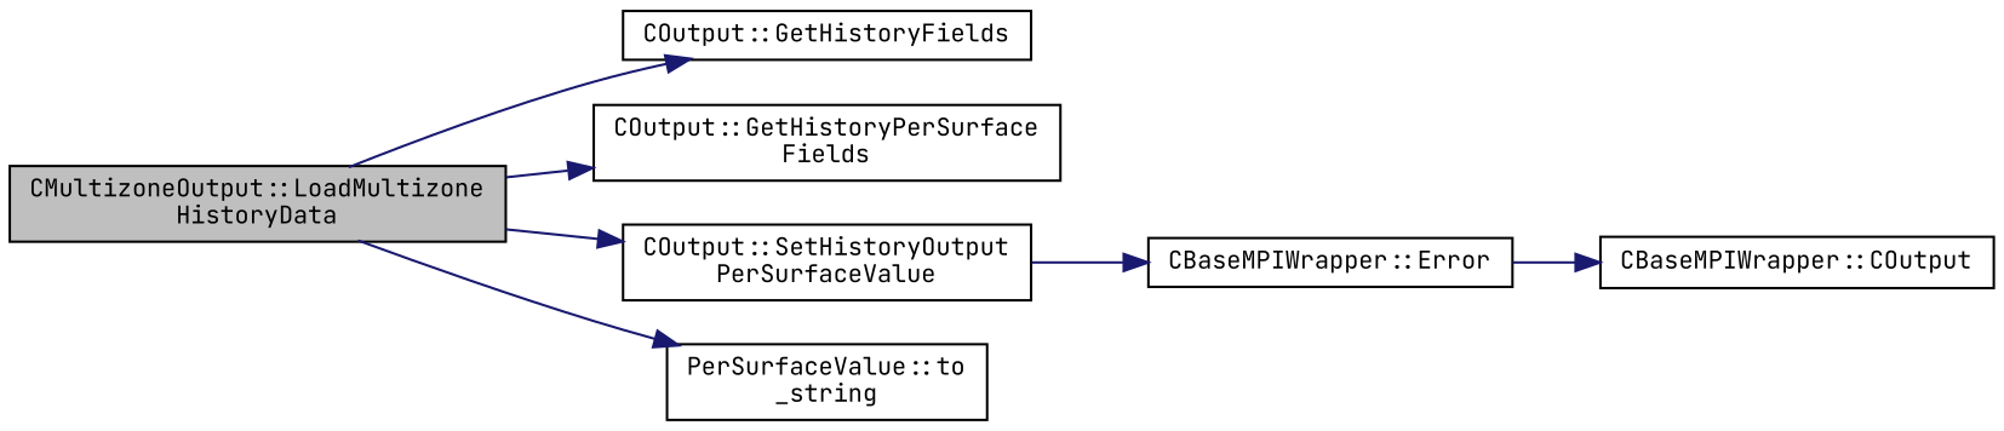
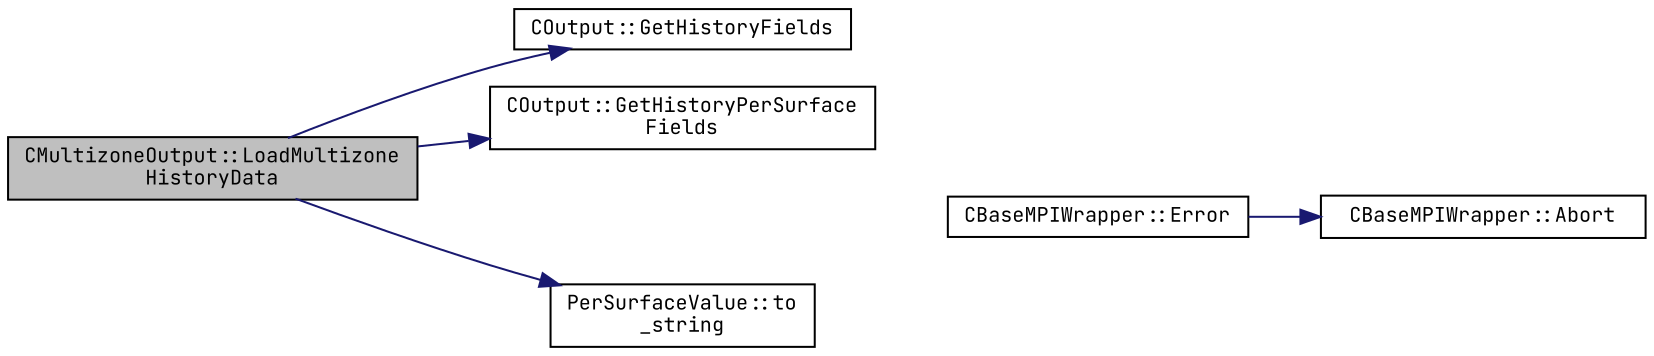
  digraph {
    fontname="JetBrains Mono"
    rankdir=LR
    node [color=black fillcolor=white fontname="JetBrains Mono" fontsize=10 shape=record style=filled]
    edge [color=midnightblue fontname="JetBrains Mono" fontsize=10 labelfontname=Helvetica labelfontsize=10 style=solid]
    n1 [fillcolor=grey75 fontcolor=black height=0.2 label="CMultizoneOutput::LoadMultizone\lHistoryData" width=0.4]
    n2 [height=0.2 label="COutput::GetHistoryFields" width=0.4]
    n3 [height=0.2 label="COutput::GetHistoryPerSurface\lFields" width=0.4]
-   n4 [height=0.2 label="COutput::SetHistoryOutput\lPerSurfaceValue" width=0.4]
    n5 [height=0.2 label="PerSurfaceValue::to\l_string" width=0.4]
    n6 [height=0.2 label="CBaseMPIWrapper::Error" width=0.4]
-   n7 [height=0.2 label="CBaseMPIWrapper::COutput" width=0.4]
+   n7 [height=0.2 label="CBaseMPIWrapper::Abort" width=0.4]
    n1 -> n2
    n1 -> n3
-   n1 -> n4
    n1 -> n5
-   n4 -> n6
    n6 -> n7
  }
